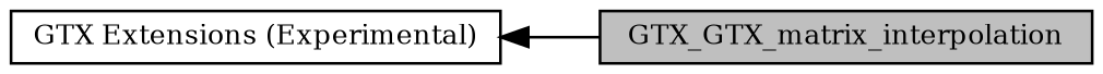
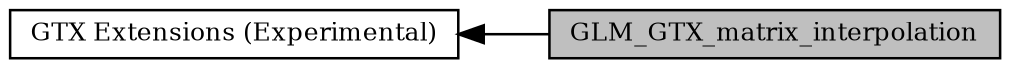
  digraph {
    rankdir=LR
    fontname="DejaVu Serif"
    node [color=black fontname="DejaVu Serif" fontsize=10 shape=box style=filled]
-   n1 [fillcolor=grey75 fontcolor=black height=0.2 label=GTX_GTX_matrix_interpolation width=0.4]
+   n1 [fillcolor=grey75 fontcolor=black height=0.2 label=GLM_GTX_matrix_interpolation width=0.4]
    n2 [fillcolor=white height=0.2 label="GTX Extensions (Experimental)" width=0.4]
    n2 -> n1 [dir=back fontname="DejaVu Serif" fontsize=10 labelfontname=Helvetica labelfontsize=10 shape=plaintext style=solid]
  }
